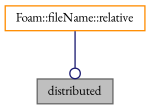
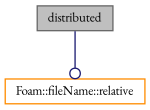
  digraph {
    rankdir=TB
    fontname="EB Garamond"
    node [fontname="EB Garamond" fontsize=10 shape=record]
    n1 [color=gray40 fillcolor=grey75 fontcolor=black height=0.2 label=distributed style=filled width=0.4]
    n2 [color=darkorange height=0.2 label="Foam::fileName::relative" width=0.4]
-   n2 -> n1 [color=midnightblue fontname="EB Garamond" fontsize=10 labelfontname=Helvetica labelfontsize=10 style=solid arrowhead=odot]
+   n1 -> n2 [color=midnightblue fontname="EB Garamond" fontsize=10 labelfontname=Helvetica labelfontsize=10 style=solid arrowhead=odot]
  }
